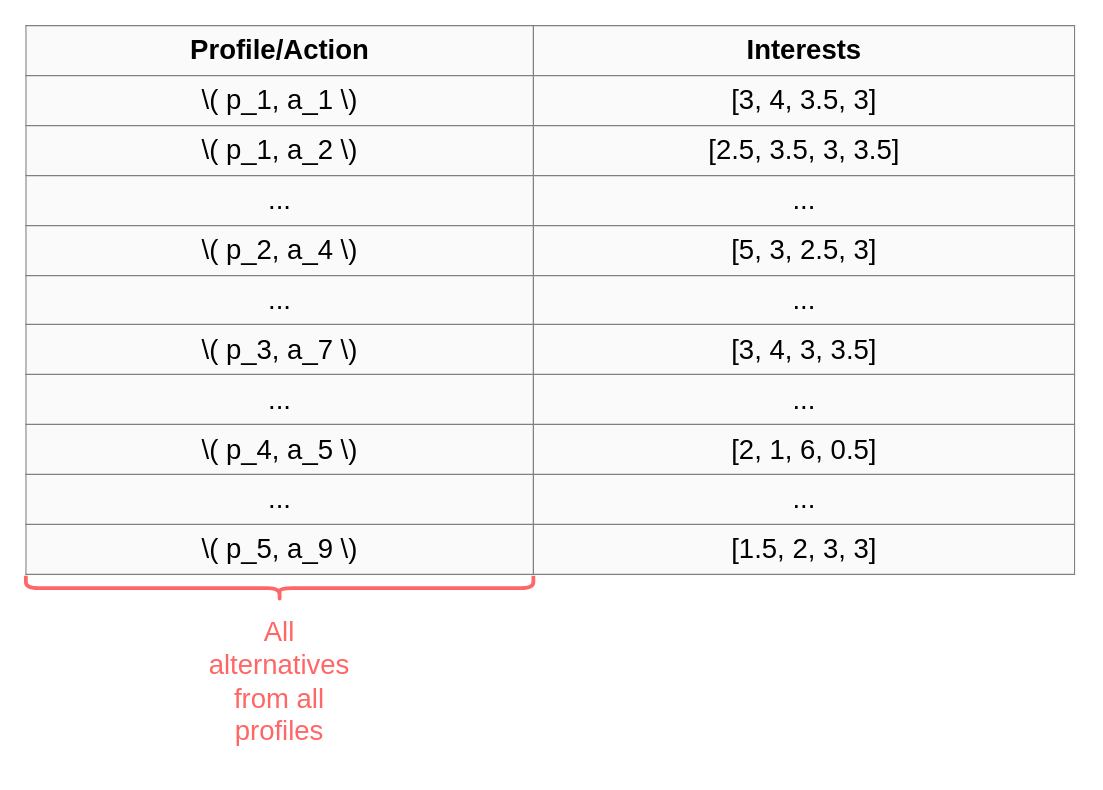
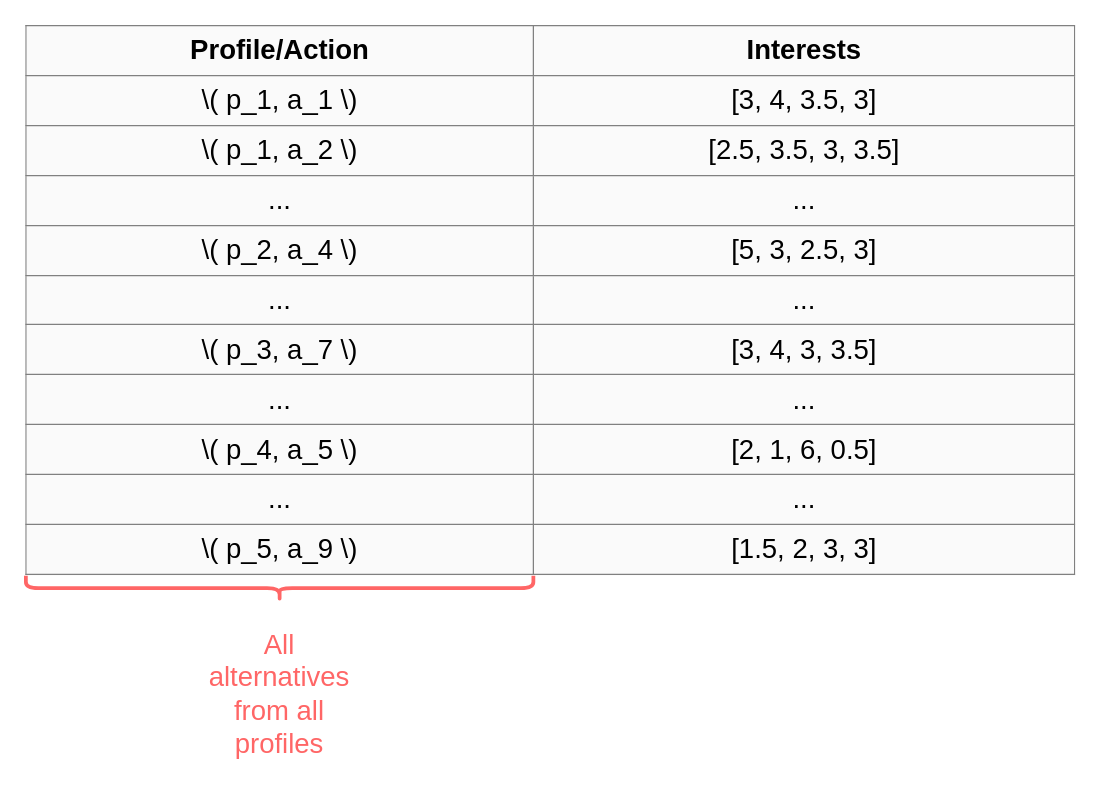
  <mxCell id="0" />
  <mxCell id="1" parent="0" />
  <mxCell id="2" value="&lt;table style=&quot;text-align: center; width: 100%; height: 100%; border-collapse: collapse; font-size: 22px;&quot; width=&quot;100%&quot; border=&quot;1&quot;&gt;&lt;tbody style=&quot;font-size: 22px;&quot;&gt;&lt;tr style=&quot;font-size: 22px;&quot;&gt;&lt;td align=&quot;center&quot; style=&quot;font-size: 22px;&quot;&gt;&lt;b&gt;Profile/Action&lt;/b&gt;&lt;/td&gt;&lt;td align=&quot;center&quot; style=&quot;font-size: 22px;&quot;&gt;&lt;b&gt;Interests&lt;/b&gt;&lt;/td&gt;&lt;/tr&gt;&lt;tr style=&quot;font-size: 22px;&quot;&gt;&lt;td align=&quot;center&quot; style=&quot;font-size: 22px;&quot;&gt;\( p_1, a_1 \)&lt;/td&gt;&lt;td align=&quot;center&quot; style=&quot;font-size: 22px;&quot;&gt;[3, 4, 3.5, 3]&lt;/td&gt;&lt;/tr&gt;&lt;tr style=&quot;font-size: 22px;&quot;&gt;&lt;td style=&quot;font-size: 22px;&quot;&gt;\( p_1, a_2 \)&lt;/td&gt;&lt;td style=&quot;font-size: 22px;&quot;&gt;[2.5, 3.5, 3, 3.5]&lt;/td&gt;&lt;/tr&gt;&lt;tr style=&quot;font-size: 22px;&quot;&gt;&lt;td align=&quot;center&quot; style=&quot;font-size: 22px;&quot;&gt;...&lt;/td&gt;&lt;td style=&quot;font-size: 22px;&quot; align=&quot;center&quot;&gt;...&lt;/td&gt;&lt;/tr&gt;&lt;tr style=&quot;font-size: 22px;&quot;&gt;&lt;td style=&quot;font-size: 22px;&quot;&gt;\( p_2, a_4 \)&lt;/td&gt;&lt;td style=&quot;font-size: 22px;&quot;&gt;[5, 3, 2.5, 3]&lt;/td&gt;&lt;/tr&gt;&lt;tr style=&quot;font-size: 22px;&quot;&gt;&lt;td style=&quot;font-size: 22px;&quot;&gt;...&lt;/td&gt;&lt;td style=&quot;font-size: 22px;&quot;&gt;...&lt;/td&gt;&lt;/tr&gt;&lt;tr&gt;&lt;td&gt;\( p_3, a_7 \)&lt;/td&gt;&lt;td&gt;[3, 4, 3, 3.5]&lt;/td&gt;&lt;/tr&gt;&lt;tr&gt;&lt;td&gt;...&lt;/td&gt;&lt;td&gt;...&lt;/td&gt;&lt;/tr&gt;&lt;tr&gt;&lt;td&gt;\( p_4, a_5 \)&lt;br&gt;&lt;/td&gt;&lt;td&gt;[2, 1, 6, 0.5]&lt;/td&gt;&lt;/tr&gt;&lt;tr&gt;&lt;td&gt;...&lt;/td&gt;&lt;td&gt;...&lt;/td&gt;&lt;/tr&gt;&lt;tr&gt;&lt;td&gt;\( p_5, a_9 \)&lt;/td&gt;&lt;td&gt;[1.5, 2, 3, 3]&lt;/td&gt;&lt;/tr&gt;&lt;/tbody&gt;&lt;/table&gt;" style="text;html=1;strokeColor=none;fillColor=#FAFAFA;overflow=fill;shadow=0;rounded=0;sketch=0;glass=0;fontSize=22;labelBackgroundColor=none;" parent="1" vertex="1"><mxGeometry x="20" y="20" width="840" height="440" as="geometry" /></mxCell>
- <mxCell id="3" value="All alternatives from all profiles" style="text;html=1;strokeColor=none;fillColor=none;align=center;verticalAlign=middle;whiteSpace=wrap;rounded=0;fontSize=22;fontColor=#FF6666;" parent="1" vertex="1"><mxGeometry x="168" y="480" width="110" height="130" as="geometry" /></mxCell>
+ <mxCell id="3" value="All alternatives from all profiles" style="text;html=1;strokeColor=none;fillColor=none;align=center;verticalAlign=middle;whiteSpace=wrap;rounded=0;fontSize=22;fontColor=#FF6666;" parent="1" vertex="1"><mxGeometry x="168" y="490" width="110" height="130" as="geometry" /></mxCell>
  <mxCell id="4" value="" style="shape=curlyBracket;whiteSpace=wrap;html=1;rounded=1;fontSize=22;direction=north;strokeWidth=3;fillColor=none;fontColor=#FF6666;strokeColor=#FF6666;" parent="1" vertex="1"><mxGeometry x="20" y="460" width="406" height="20" as="geometry" /></mxCell>
